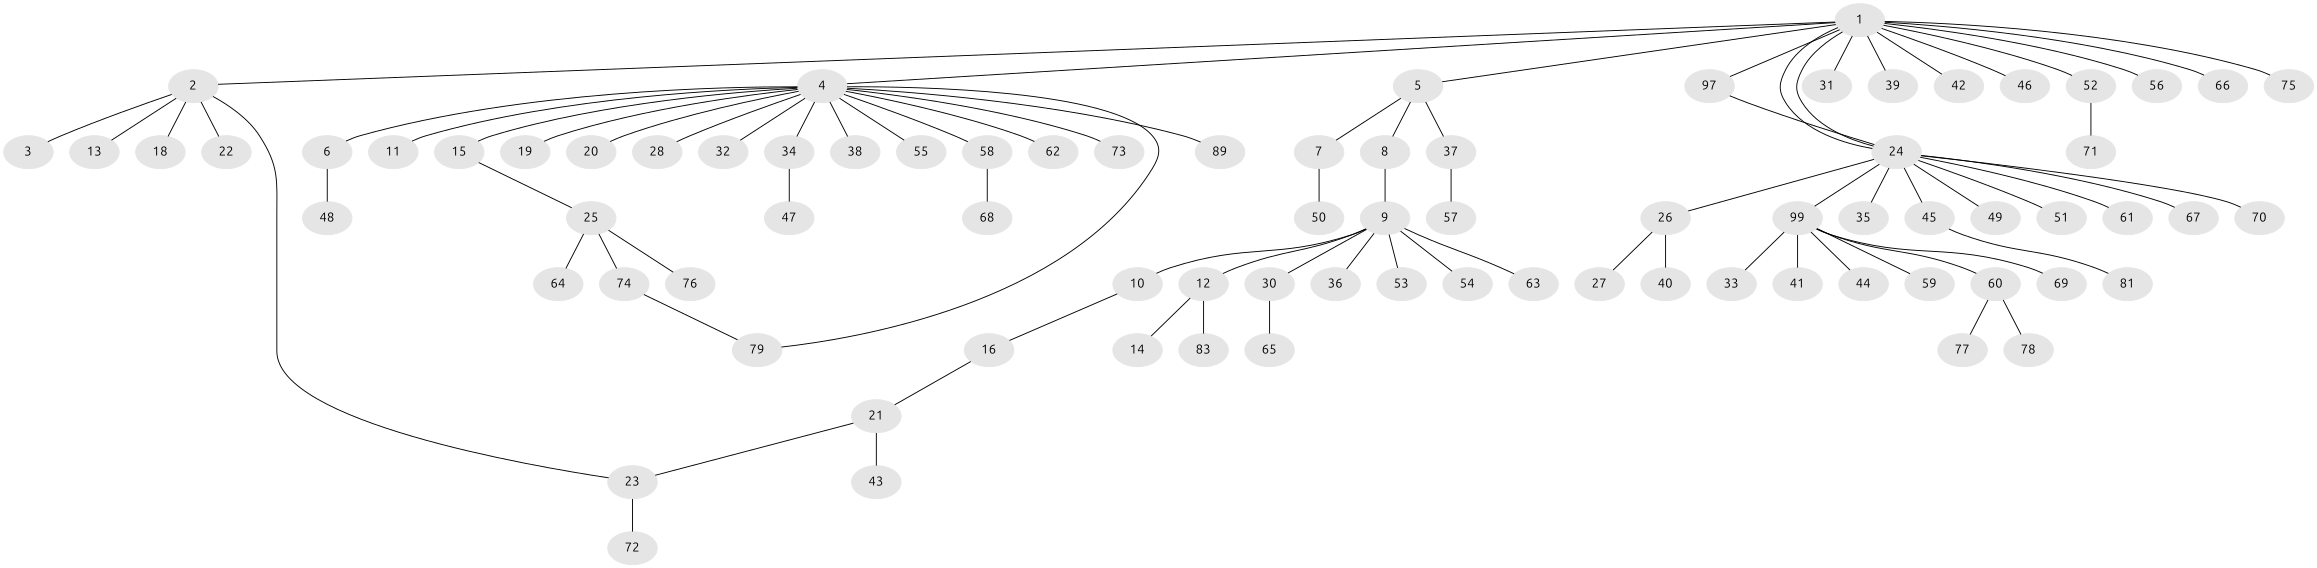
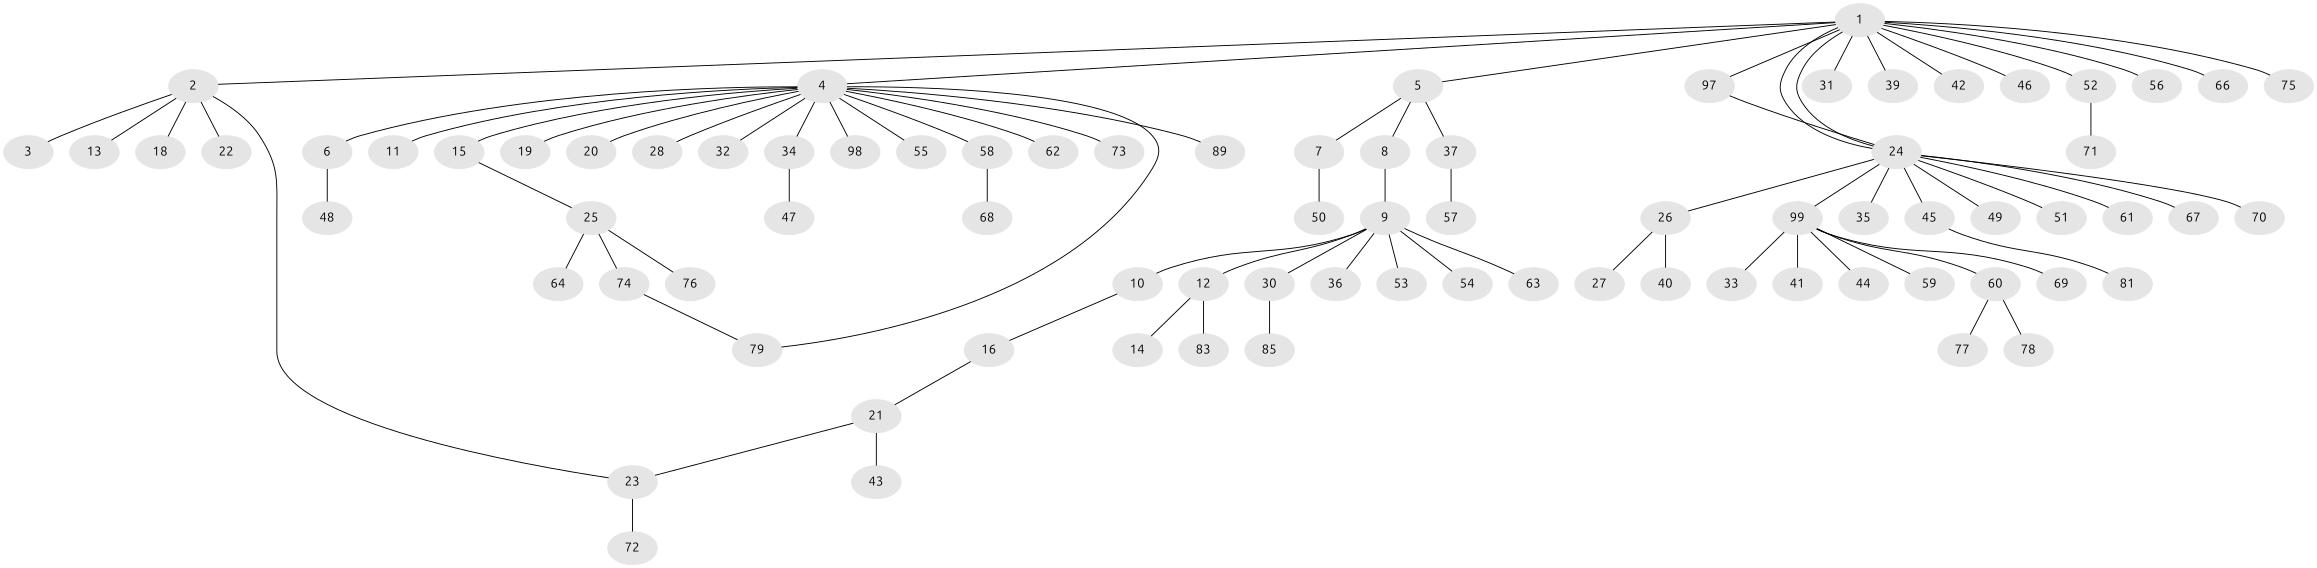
  graph {
    fontname=Ubuntu
    node [color=gray90 fontname=Ubuntu style=filled]
    edge [fontname=Ubuntu]
    1
    2
    4
    5
    n5 [label=97]
    24
    31
    39
    42
    46
    52
    56
    66
    75
    3
    13
    18
    22
    23
    6
    11
    15
    19
    20
    28
    32
    34
-   38
+   38 [label=98]
    55
    58
    62
    73
    79
    n34 [label=89]
    7
    8
    37
    26
    n39 [label=99]
    35
    45
    49
    51
    61
    67
    70
    71
    72
    48
    25
    47
    68
    50
    9
    57
    10
    12
    30
    36
    53
    54
    63
    16
    14
    n65 [label=83]
-   65
+   65 [label=85]
    21
    64
    74
    76
    43
    27
    40
    33
    41
    44
    59
    60
    69
    81
    77
    78
    1 -- 2
    1 -- 4
    1 -- 5
    1 -- n5
    1 -- 24
    1 -- 24
    1 -- 31
    1 -- 39
    1 -- 42
    1 -- 46
    1 -- 52
    1 -- 56
    1 -- 66
    1 -- 75
    2 -- 3
    2 -- 13
    2 -- 18
    2 -- 22
    2 -- 23
    4 -- 6
    4 -- 11
    4 -- 15
    4 -- 19
    4 -- 20
    4 -- 28
    4 -- 32
    4 -- 34
    4 -- 38
    4 -- 55
    4 -- 58
    4 -- 62
    4 -- 73
    4 -- 79
    4 -- n34
    5 -- 7
    5 -- 8
    5 -- 37
    n5 -- 24
    24 -- 26
    24 -- n39
    24 -- 35
    24 -- 45
    24 -- 49
    24 -- 51
    24 -- 61
    24 -- 67
    24 -- 70
    52 -- 71
    23 -- 72
    6 -- 48
    15 -- 25
    34 -- 47
    58 -- 68
    7 -- 50
    8 -- 9
    37 -- 57
    26 -- 27
    26 -- 40
    n39 -- 33
    n39 -- 41
    n39 -- 44
    n39 -- 59
    n39 -- 60
    n39 -- 69
    45 -- 81
    25 -- 64
    25 -- 74
    25 -- 76
    9 -- 10
    9 -- 12
    9 -- 30
    9 -- 36
    9 -- 53
    9 -- 54
    9 -- 63
    10 -- 16
    12 -- 14
    12 -- n65
    30 -- 65
    16 -- 21
    21 -- 23
    21 -- 43
    74 -- 79
    60 -- 77
    60 -- 78
  }
